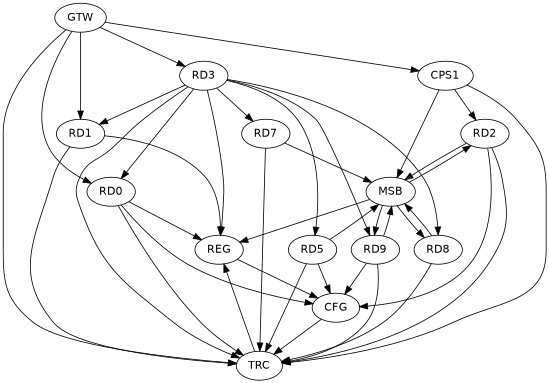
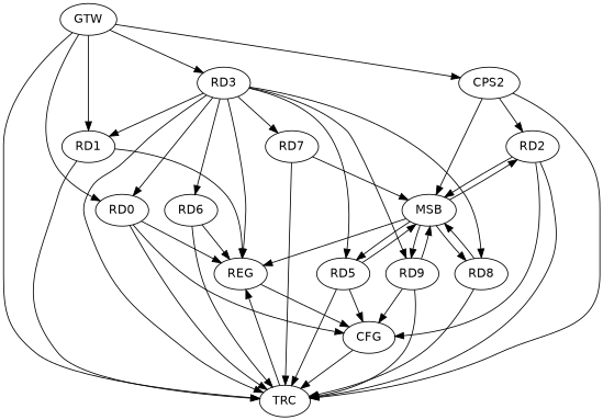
  strict digraph {
    fontname="DejaVu Sans"
    node [fontname="DejaVu Sans"]
    edge [fontname="DejaVu Sans"]
    n1 [label=RD1]
    n2 [label=REG]
    n3 [label=TRC]
    n4 [label=CFG]
    n5 [label=RD2]
    n6 [label=MSB]
    n7 [label=RD5]
    n8 [label=RD8]
    n9 [label=RD9]
    n10 [label=RD3]
    n11 [label=RD0]
+   n12 [label=RD6]
    n13 [label=RD7]
-   n14 [label=CPS1]
+   n14 [label=CPS2]
    n15 [label=GTW]
    n1 -> n2
    n1 -> n3
    n2 -> n4
    n3 -> n2
    n4 -> n3
    n5 -> n3
    n5 -> n4
    n5 -> n6
    n6 -> n2
    n6 -> n5
+   n6 -> n7
    n6 -> n8
    n6 -> n9
    n7 -> n3
    n7 -> n4
    n7 -> n6
    n8 -> n3
    n8 -> n6
    n9 -> n3
    n9 -> n4
    n9 -> n6
    n10 -> n1
    n10 -> n2
    n10 -> n3
    n10 -> n7
    n10 -> n8
    n10 -> n9
    n10 -> n11
+   n10 -> n12
    n10 -> n13
    n11 -> n2
    n11 -> n3
    n11 -> n4
+   n12 -> n2
+   n12 -> n3
    n13 -> n3
    n13 -> n6
    n14 -> n3
    n14 -> n5
    n14 -> n6
    n15 -> n1
    n15 -> n3
    n15 -> n10
    n15 -> n11
    n15 -> n14
  }
